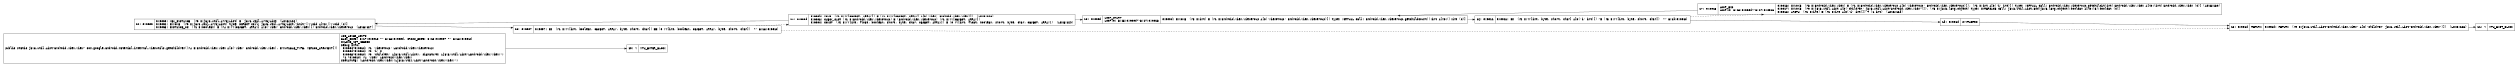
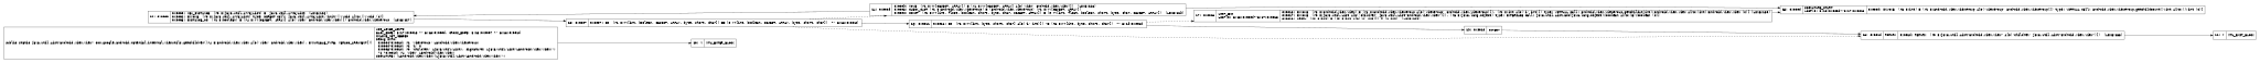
  digraph {
    fontname="DejaVu Sans Mono"
    rankdir=LR
    node [fontname="DejaVu Sans Mono" shape=record]
    edge [fontname="DejaVu Sans Mono"]
    n1 [label="{10\:\ ?|MTH_ENTER_BLOCK\l}"]
    n2 [label="{12\:\ 0x0000|0x0000: NEW_INSTANCE  (r0 I:java.util.ArrayList) =  java.util.ArrayList  (LINE:126)\l0x0002: INVOKE  (r0 I:java.util.ArrayList) type: DIRECT call: java.util.ArrayList.\<init\>():void A[MD:():void (c)]\l0x0005: INSTANCE_OF  (r1 I:boolean) = (r4 I:??[OBJECT, ARRAY] A[D('view' android.view.View)]) android.view.ViewGroup  (LINE:127)\l}"]
    n3 [label="{13\:\ 0x0007|0x0007: IF  (r1 I:??[int, boolean, OBJECT, ARRAY, byte, short, char]) == (0 ??[int, boolean, OBJECT, ARRAY, byte, short, char])  \-\> B:18:0x001d \l}"]
    n4 [label="{14\:\ 0x0009|0x0009: MOVE  (r1 I:??[OBJECT, ARRAY]) = (r4 I:??[OBJECT, ARRAY] A[D('view' android.view.View)])  (LINE:128)\l0x000a: CHECK_CAST (r1 I:android.view.ViewGroup) = (android.view.ViewGroup) (r1 I:??[OBJECT, ARRAY]) \l0x000c: CONST  (r2 I:??[int, float, boolean, short, byte, char, OBJECT, ARRAY]) = (0 ??[int, float, boolean, short, byte, char, OBJECT, ARRAY])  (LINE:129)\l}"]
    n5 [label="{18\:\ 0x001d|RETURN\l|0x001d: RETURN  (r0 I:java.util.List\<android.view.View\> A[D('children' java.util.List\<android.view.View\>)])  (LINE:133)\l}"]
-   n6 [label="{15\:\ 0x000d|LOOP_START\lLOOP:0: B:15:0x000d\-\>B:17:0x0013\l|0x000d: INVOKE  (r3 I:int) = (r1 I:android.view.ViewGroup A[D('viewGroup' android.view.ViewGroup)]) type: VIRTUAL call: android.view.ViewGroup.getChildCount():int A[MD:():int (c)]\l}"]
+   n6 [label="{15\:\ 0x000d|SIGNATURE_START\lLOOP:0: B:15:0x000d\-\>B:17:0x0013\l|0x000d: INVOKE  (r3 I:int) = (r1 I:android.view.ViewGroup A[D('viewGroup' android.view.ViewGroup)]) type: VIRTUAL call: android.view.ViewGroup.getChildCount():int A[MD:():int (c)]\l}"]
    n7 [label="{11\:\ ?|MTH_EXIT_BLOCK\l}"]
    n8 [label="{16\:\ 0x0011|0x0011: IF  (r2 I:??[int, byte, short, char] A[D('i' int)]) \>= (r3 I:??[int, byte, short, char])  \-\> B:19:0x001d \l}"]
    n9 [label="{17\:\ 0x0013|LOOP_END\lLOOP:0: B:15:0x000d\-\>B:17:0x0013\l|0x0013: INVOKE  (r3 I:android.view.View) = (r1 I:android.view.ViewGroup A[D('viewGroup' android.view.ViewGroup)]), (r2 I:int A[D('i' int)]) type: VIRTUAL call: android.view.ViewGroup.getChildAt(int):android.view.View A[MD:(int):android.view.View (c)] (LINE:130)\l0x0017: INVOKE  (r0 I:java.util.List A[D('children' java.util.List\<android.view.View\>)]), (r3 I:java.lang.Object) type: INTERFACE call: java.util.List.add(java.lang.Object):boolean A[MD:(E):boolean (c)]\l0x001a: ARITH  (r2 I:int) = (r2 I:int A[D('i' int)]) + (1 int)  (LINE:129)\l}"]
-   n10 [label="{19\:\ 0x001d|SYNTHETIC\l}"]
+   n10 [label="{19\:\ 0x001d|DIRECT\l}"]
    n11 [label="{public static java.util.List\<android.view.View\> com.google.android.material.internal.ViewUtils.getChildren((r4 I:android.view.View A[D('view' android.view.View), IMMUTABLE_TYPE, METHOD_ARGUMENT]))  | USE_LINES_HINTS\lBACK_EDGE: B:17:0x0013 \-\> B:15:0x000d, CROSS_EDGE: B:13:0x0007 \-\> B:18:0x001d\lINLINE_NOT_NEEDED\lDebug Info:\l  0x000c\-0x001d: r1 'viewGroup' Landroid\/view\/ViewGroup;\l  0x000d\-0x001d: r2 'i' I\l  0x0005\-0x001d: r0 'children' Ljava\/util\/List;, signature: Ljava\/util\/List\<Landroid\/view\/View;\>;\l  \-1 \-0x001d: r4 'view' Landroid\/view\/View;\lSIGNATURE: (Landroid\/view\/View;)Ljava\/util\/List\<Landroid\/view\/View;\>;\l}"]
    n2 -> n3
    n3 -> n4 [style=dashed]
    n3 -> n5 [style=dashed]
    n4 -> n2
    n4 -> n6
    n5 -> n7
-   n6 -> n8
+   n3 -> n8
    n8 -> n9 [style=dashed]
    n8 -> n10
    n9 -> n6
    n10 -> n5
    n11 -> n1
  }
